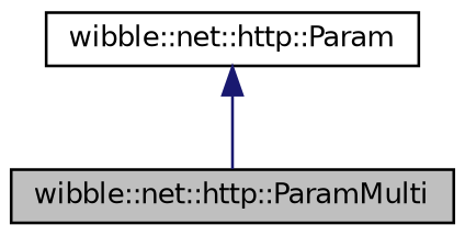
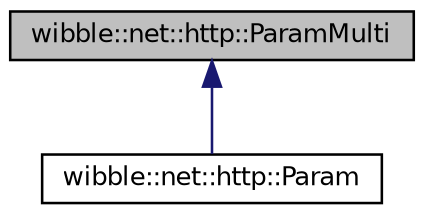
  digraph {
    node [color=black fontname=Helvetica fontsize=10 shape=record style=filled]
    n1 [fillcolor=grey75 fontcolor=black height=0.2 label="wibble::net::http::ParamMulti" width=0.4]
    n2 [fillcolor=white height=0.2 label="wibble::net::http::Param" width=0.4]
-   n2 -> n1 [color=midnightblue dir=back fontname=Helvetica fontsize=10 labelfontname=Helvetica labelfontsize=10 style=solid]
+   n1 -> n2 [color=midnightblue dir=back fontname=Helvetica fontsize=10 labelfontname=Helvetica labelfontsize=10 style=solid]
  }
